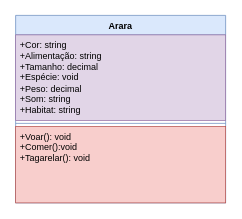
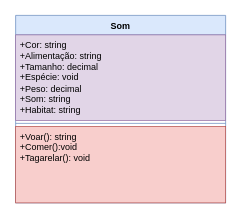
  <mxCell id="0" />
  <mxCell id="1" parent="0" />
- <mxCell id="2" value="Arara" style="swimlane;fontStyle=1;align=center;verticalAlign=top;childLayout=stackLayout;horizontal=1;startSize=26;horizontalStack=0;resizeParent=1;resizeParentMax=0;resizeLast=0;collapsible=1;marginBottom=0;whiteSpace=wrap;html=1;fillColor=#dae8fc;strokeColor=#6c8ebf;" vertex="1" parent="1"><mxGeometry x="20" y="20" width="280" height="250" as="geometry" /></mxCell>
+ <mxCell id="2" value="Som" style="swimlane;fontStyle=1;align=center;verticalAlign=top;childLayout=stackLayout;horizontal=1;startSize=26;horizontalStack=0;resizeParent=1;resizeParentMax=0;resizeLast=0;collapsible=1;marginBottom=0;whiteSpace=wrap;html=1;fillColor=#dae8fc;strokeColor=#6c8ebf;" vertex="1" parent="1"><mxGeometry x="20" y="20" width="280" height="250" as="geometry" /></mxCell>
  <mxCell id="3" value="+Cor: string&lt;br&gt;+Alimentação: string&lt;br&gt;+Tamanho: decimal&lt;br&gt;+Espécie: void&lt;br&gt;+Peso: decimal&lt;br&gt;+Som: string&lt;br&gt;+Habitat: string" style="text;strokeColor=#9673a6;fillColor=#e1d5e7;align=left;verticalAlign=top;spacingLeft=4;spacingRight=4;overflow=hidden;rotatable=0;points=[[0,0.5],[1,0.5]];portConstraint=eastwest;whiteSpace=wrap;html=1;" vertex="1" parent="2"><mxGeometry y="26" width="280" height="114" as="geometry" /></mxCell>
  <mxCell id="4" value="" style="line;strokeWidth=1;fillColor=none;align=left;verticalAlign=middle;spacingTop=-1;spacingLeft=3;spacingRight=3;rotatable=0;labelPosition=right;points=[];portConstraint=eastwest;strokeColor=inherit;" vertex="1" parent="2"><mxGeometry y="140" width="280" height="8" as="geometry" /></mxCell>
- <mxCell id="5" value="+Voar(): void&lt;br&gt;+Comer():void&lt;br&gt;+Tagarelar(): void" style="text;strokeColor=#b85450;fillColor=#f8cecc;align=left;verticalAlign=top;spacingLeft=4;spacingRight=4;overflow=hidden;rotatable=0;points=[[0,0.5],[1,0.5]];portConstraint=eastwest;whiteSpace=wrap;html=1;" vertex="1" parent="2"><mxGeometry y="148" width="280" height="102" as="geometry" /></mxCell>
+ <mxCell id="5" value="+Voar(): string&lt;br&gt;+Comer():void&lt;br&gt;+Tagarelar(): void" style="text;strokeColor=#b85450;fillColor=#f8cecc;align=left;verticalAlign=top;spacingLeft=4;spacingRight=4;overflow=hidden;rotatable=0;points=[[0,0.5],[1,0.5]];portConstraint=eastwest;whiteSpace=wrap;html=1;" vertex="1" parent="2"><mxGeometry y="148" width="280" height="102" as="geometry" /></mxCell>
